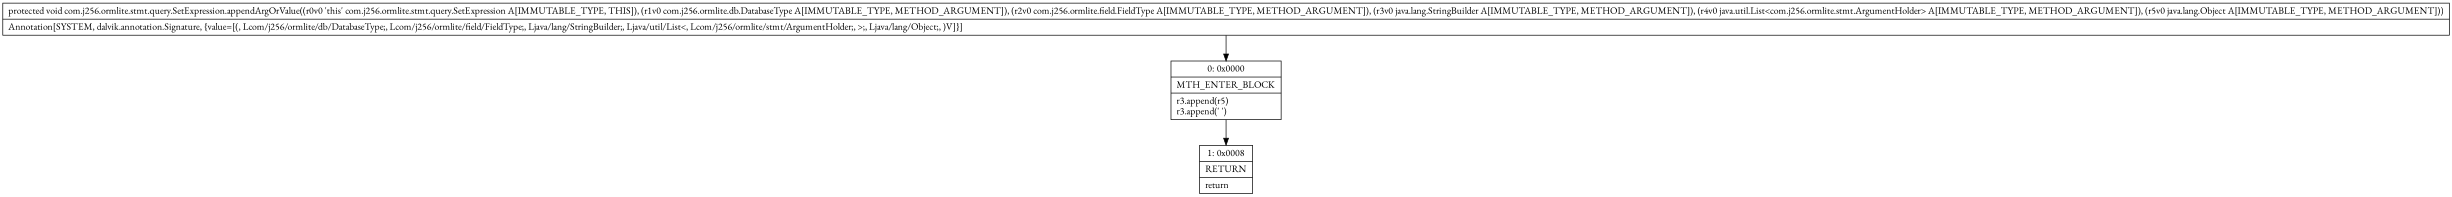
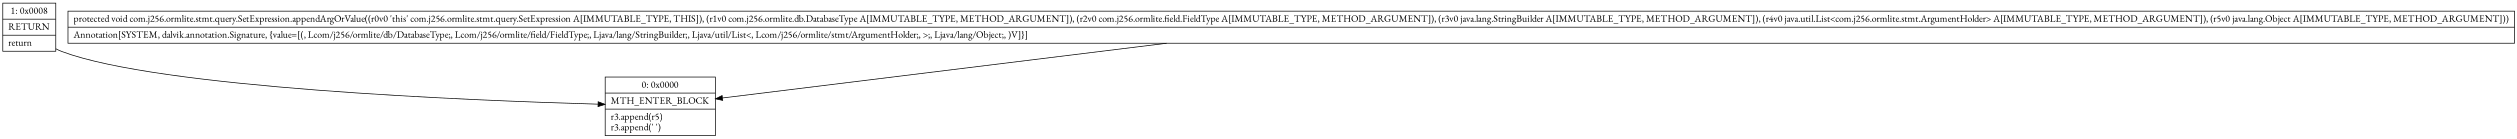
  digraph {
    fontname="EB Garamond"
    node [shape=record fontname="EB Garamond"]
    edge [fontname="EB Garamond"]
    n1 [label="{0\:\ 0x0000|MTH_ENTER_BLOCK\l|r3.append(r5)\lr3.append(' ')\l}"]
    n2 [label="{1\:\ 0x0008|RETURN\l|return\l}"]
    n3 [label="{protected void com.j256.ormlite.stmt.query.SetExpression.appendArgOrValue((r0v0 'this' com.j256.ormlite.stmt.query.SetExpression A[IMMUTABLE_TYPE, THIS]), (r1v0 com.j256.ormlite.db.DatabaseType A[IMMUTABLE_TYPE, METHOD_ARGUMENT]), (r2v0 com.j256.ormlite.field.FieldType A[IMMUTABLE_TYPE, METHOD_ARGUMENT]), (r3v0 java.lang.StringBuilder A[IMMUTABLE_TYPE, METHOD_ARGUMENT]), (r4v0 java.util.List\<com.j256.ormlite.stmt.ArgumentHolder\> A[IMMUTABLE_TYPE, METHOD_ARGUMENT]), (r5v0 java.lang.Object A[IMMUTABLE_TYPE, METHOD_ARGUMENT]))  | Annotation[SYSTEM, dalvik.annotation.Signature, \{value=[(, Lcom\/j256\/ormlite\/db\/DatabaseType;, Lcom\/j256\/ormlite\/field\/FieldType;, Ljava\/lang\/StringBuilder;, Ljava\/util\/List\<, Lcom\/j256\/ormlite\/stmt\/ArgumentHolder;, \>;, Ljava\/lang\/Object;, )V]\}]\l}"]
-   n1 -> n2
+   n2 -> n1
    n3 -> n1
  }
